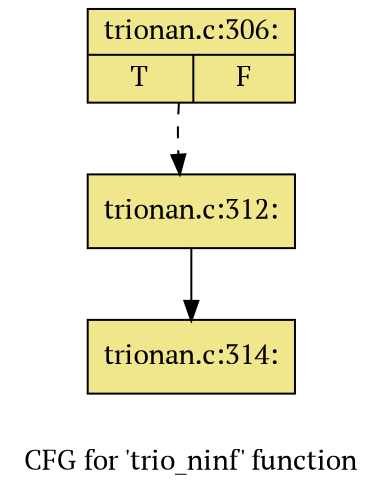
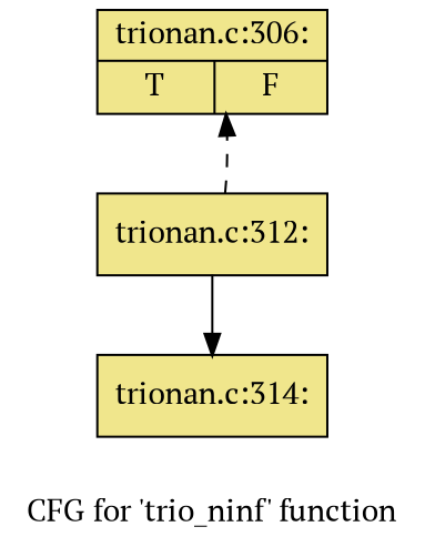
  digraph {
    fontname="PT Serif"
    label="CFG for 'trio_ninf' function"
    node [color=black fillcolor=khaki fontname="PT Serif" shape=record style=filled]
    edge [fontname="PT Serif"]
    n1 [label="{trionan.c:306:|{<s0>T|<s1>F}}"]
    n2 [label="{trionan.c:312:}"]
    n3 [label="{trionan.c:314:}"]
-   n1 -> n2 [style=dashed]
+   n2 -> n1 [style=dashed]
    n2 -> n3 [style=solid]
  }
